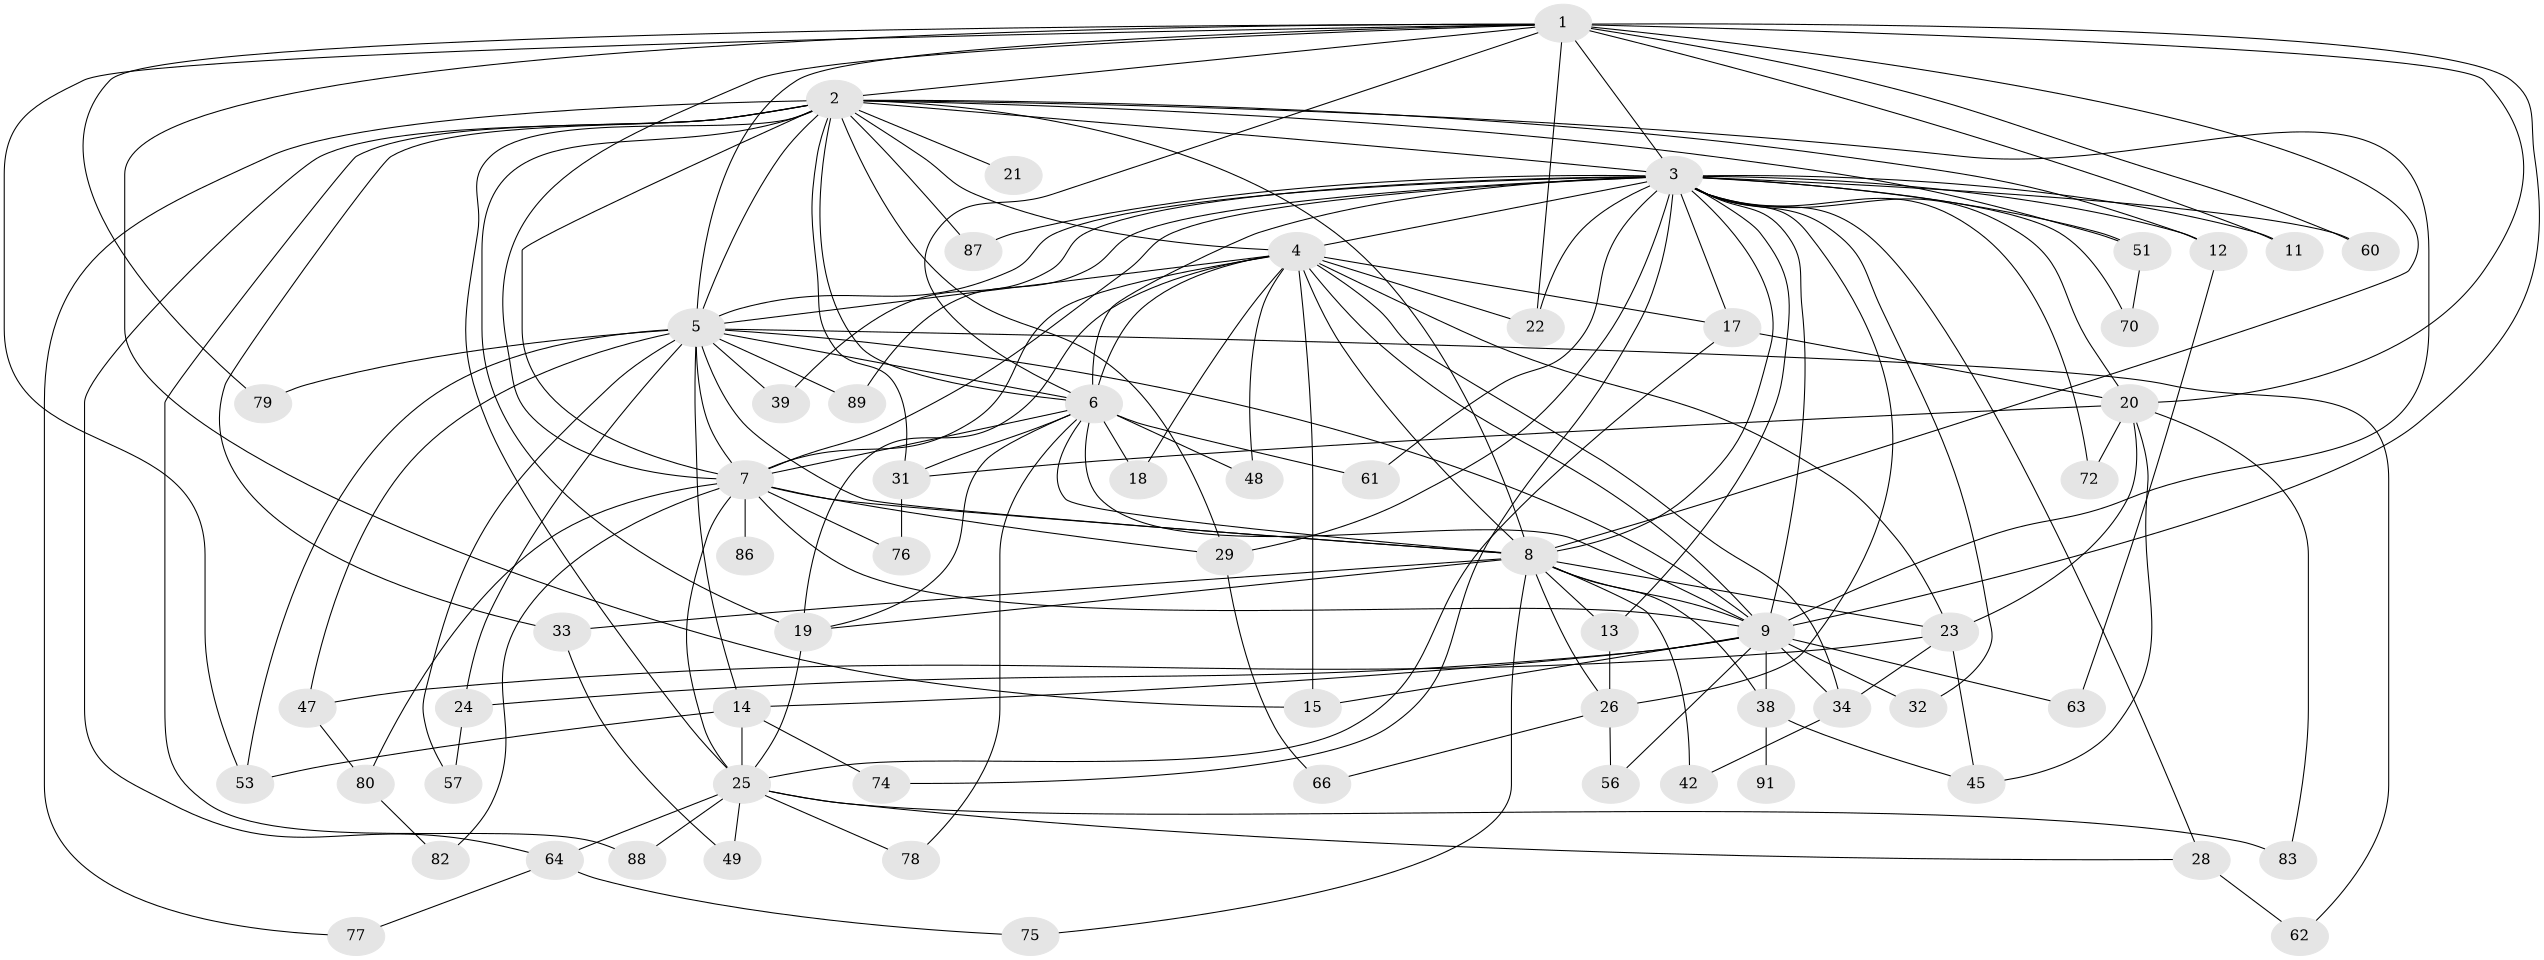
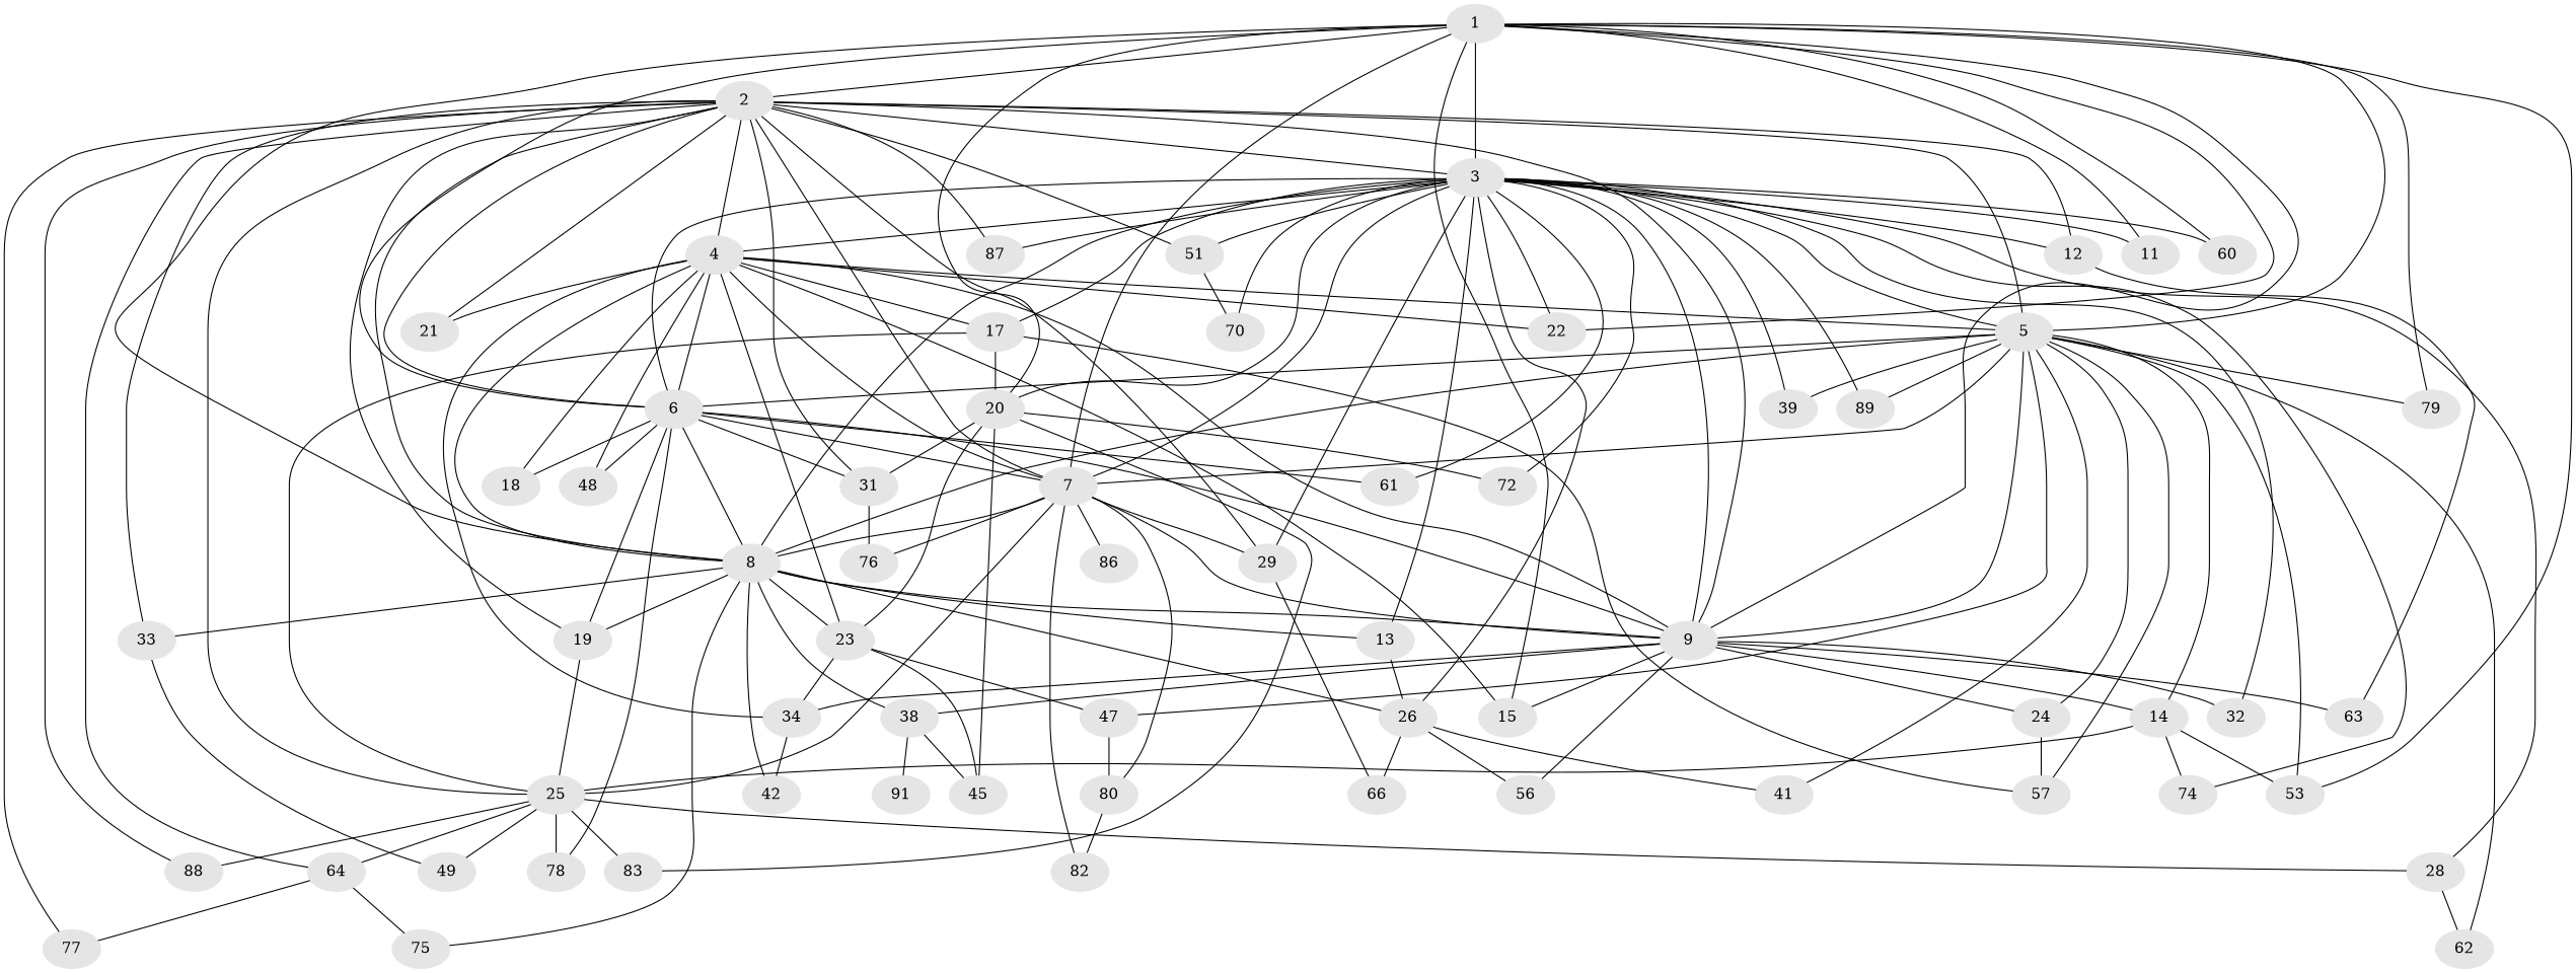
  graph {
    node [color=gray90 style=filled]
    1 [super="+59"]
    2 [super="+36"]
    3 [super="+10"]
    5 [super="+85"]
    6 [super="+40"]
    7 [super="+16"]
    8 [super="+43"]
    9 [super="+30"]
    11
    15 [super="+27"]
    22 [super="+81"]
    53 [super="+58"]
    60 [super="+68"]
    79
    20 [super="+35"]
    4 [super="+54"]
    12
    19 [super="+67"]
    21
    25 [super="+46"]
    29 [super="+44"]
    31 [super="+69"]
    33 [super="+55"]
    51 [super="+52"]
    64
    77
    87
    88
    13 [super="+50"]
    17 [super="+90"]
    26 [super="+74"]
    28
    32
    39
    61
    70
    n37 [label=74]
    72
    89
    18
    23
    34 [super="+65"]
    48
    14 [super="+37"]
    24
+   41
    47
    57 [super="+73"]
    62
    78
    76
    80
    82
    86
    38
    42
    75
    56
    63
    83
    49
    66
    45 [super="+84"]
    91
    1 -- 2
    1 -- 3 [weight=3]
    1 -- 5
    1 -- 6
    1 -- 7 [weight=2]
    1 -- 8
    1 -- 9 [weight=2]
    1 -- 11
    1 -- 15
    1 -- 22
    1 -- 53
    1 -- 60
    1 -- 79
    1 -- 20
    2 -- 3 [weight=2]
    2 -- 5 [weight=2]
    2 -- 6 [weight=2]
    2 -- 7
    2 -- 8
    2 -- 9
    2 -- 4
    2 -- 12
    2 -- 19
    2 -- 21
    2 -- 25
    2 -- 29
    2 -- 31
    2 -- 33 [weight=2]
    2 -- 51
    2 -- 64
    2 -- 77
    2 -- 87
    2 -- 88
    3 -- 5 [weight=2]
    3 -- 6 [weight=2]
    3 -- 7 [weight=2]
    3 -- 8 [weight=2]
    3 -- 9 [weight=2]
    3 -- 11
    3 -- 22
    3 -- 60 [weight=2]
    3 -- 20 [weight=2]
    3 -- 4 [weight=2]
    3 -- 12
    3 -- 29
    3 -- 51 [weight=2]
    3 -- 87
    3 -- 13
    3 -- 17
    3 -- 26
    3 -- 28
    3 -- 32
    3 -- 39
    3 -- 61
    3 -- 70
    3 -- n37
    3 -- 72
    3 -- 89
    5 -- 6 [weight=2]
    5 -- 7
    5 -- 8
    5 -- 9
    5 -- 53
    5 -- 79
    5 -- 39
    5 -- 89
    5 -- 14
    5 -- 24
+   5 -- 41
    5 -- 47
    5 -- 57
    5 -- 62
    6 -- 7
    6 -- 8
    6 -- 9
    6 -- 19
    6 -- 31
    6 -- 61
    6 -- 18
    6 -- 48
    6 -- 78
    7 -- 8 [weight=2]
    7 -- 9
    7 -- 25
    7 -- 29
    7 -- 76
    7 -- 80
    7 -- 82
    7 -- 86 [weight=2]
    8 -- 9
    8 -- 19
    8 -- 33
    8 -- 13 [weight=2]
    8 -- 26
    8 -- 23
    8 -- 38
    8 -- 42
    8 -- 75
    9 -- 15
    9 -- 32
    9 -- 34
    9 -- 14
    9 -- 24
    9 -- 38
    9 -- 56
    9 -- 63
    20 -- 31
    20 -- 72
    20 -- 23
    20 -- 83
    20 -- 45
    4 -- 5
    4 -- 6
    4 -- 7
    4 -- 8
    4 -- 9
    4 -- 15
    4 -- 22
-   4 -- 19
+   4 -- 21
    4 -- 17
    4 -- 18
    4 -- 23
    4 -- 34
    4 -- 48
    12 -- 63
    19 -- 25
    25 -- 64
    25 -- 88
    25 -- 28
    25 -- 78
    25 -- 83
    25 -- 49
    29 -- 66
    31 -- 76
    33 -- 49
    51 -- 70
    64 -- 77
    64 -- 75
    13 -- 26
    17 -- 20
    17 -- 25
+   17 -- 57
+   26 -- 41
    26 -- 56
    26 -- 66
    28 -- 62
    23 -- 34
    23 -- 47
    23 -- 45
    34 -- 42
    14 -- 53
    14 -- 25
    14 -- n37
    24 -- 57
    47 -- 80
    80 -- 82
    38 -- 45
    38 -- 91
  }
